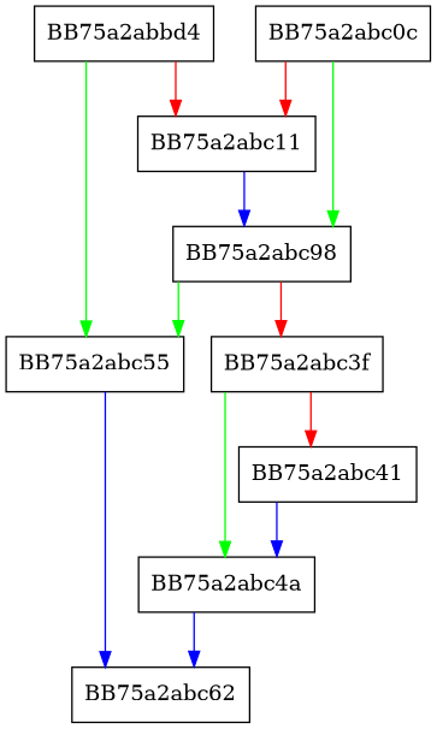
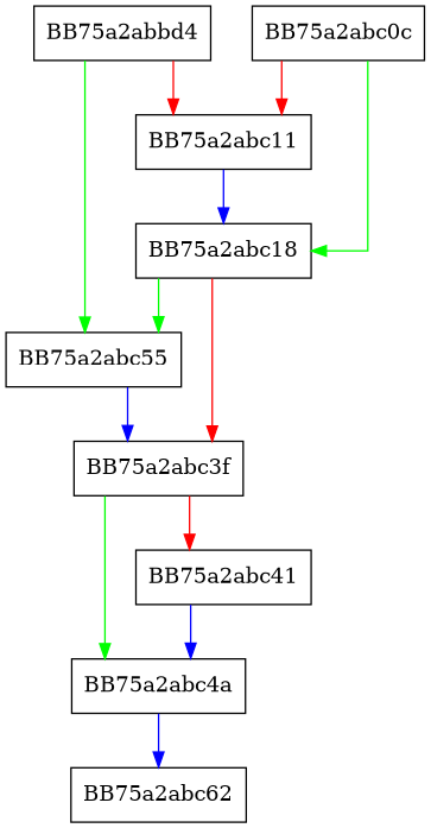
  digraph {
    splines=ortho
    node [shape=box]
    edge [color=blue]
    n1 [label=BB75a2abc55]
    BB75a2abbd4
    BB75a2abc11
    BB75a2abc62
    BB75a2abc0c
-   BB75a2abc18 [label=BB75a2abc98]
+   BB75a2abc18
    BB75a2abc3f
    BB75a2abc4a
    BB75a2abc41
-   n1 -> BB75a2abc62
+   n1 -> BB75a2abc3f
    BB75a2abbd4 -> n1 [color=green]
    BB75a2abbd4 -> BB75a2abc11 [color=red]
    BB75a2abc11 -> BB75a2abc18
    BB75a2abc0c -> BB75a2abc11 [color=red]
    BB75a2abc0c -> BB75a2abc18 [color=green]
    BB75a2abc18 -> n1 [color=green]
    BB75a2abc18 -> BB75a2abc3f [color=red]
    BB75a2abc3f -> BB75a2abc4a [color=green]
    BB75a2abc3f -> BB75a2abc41 [color=red]
    BB75a2abc4a -> BB75a2abc62
    BB75a2abc41 -> BB75a2abc4a
  }
